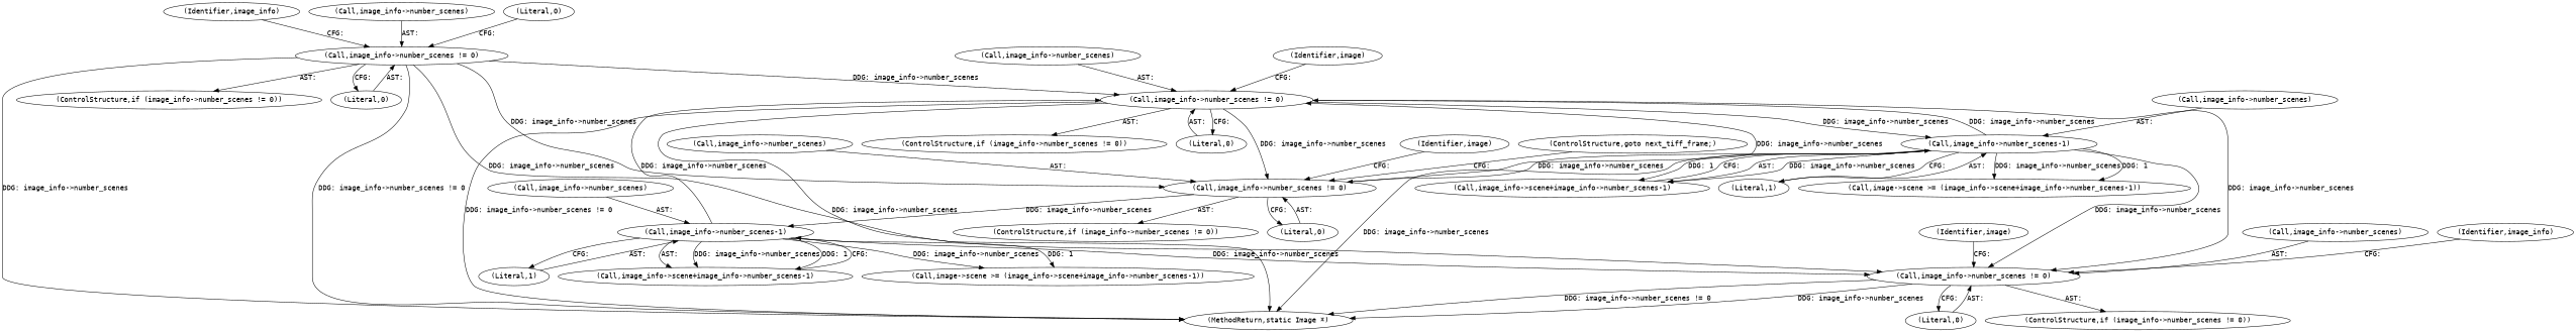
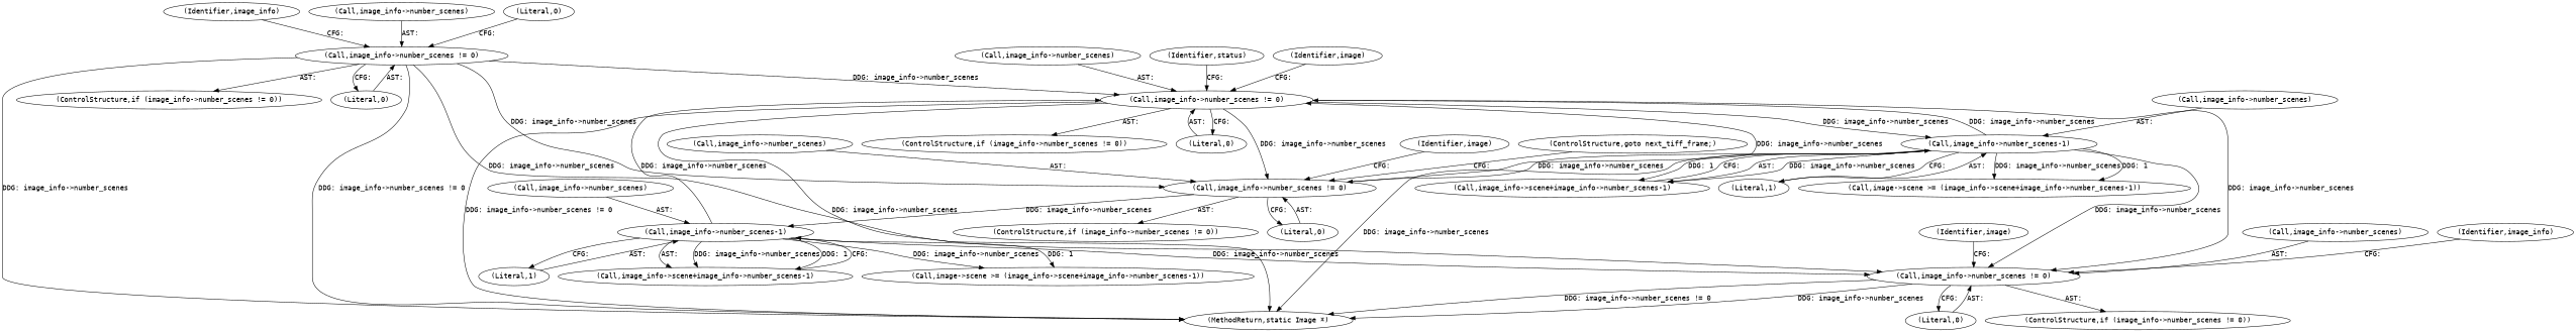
  digraph {
    fontname="DejaVu Sans Mono"
    node [fontname="DejaVu Sans Mono"]
    edge [fontname="DejaVu Sans Mono"]
    n1 [label="(Call,image_info->number_scenes != 0)"]
    n2 [label="(MethodReturn,static Image *)"]
    n3 [label="(Literal,0)"]
    n4 [label="(ControlStructure,if (image_info->number_scenes != 0))"]
    n5 [label="(Call,image_info->number_scenes != 0)"]
    n6 [label="(Call,image_info->number_scenes-1)"]
    n7 [label="(Call,image_info->number_scenes != 0)"]
    n8 [label="(ControlStructure,if (image_info->number_scenes != 0))"]
    n9 [label="(Literal,0)"]
    n10 [label="(Call,image_info->scene+image_info->number_scenes-1)"]
    n11 [label="(Literal,1)"]
    n12 [label="(Call,image->scene >= (image_info->scene+image_info->number_scenes-1))"]
    n13 [label="(Call,image_info->number_scenes-1)"]
    n14 [label="(Call,image_info->scene+image_info->number_scenes-1)"]
    n15 [label="(Literal,1)"]
    n16 [label="(Call,image->scene >= (image_info->scene+image_info->number_scenes-1))"]
    n17 [label="(ControlStructure,if (image_info->number_scenes != 0))"]
    n18 [label="(Literal,0)"]
    n19 [label="(Call,image_info->number_scenes != 0)"]
    n20 [label="(ControlStructure,if (image_info->number_scenes != 0))"]
    n21 [label="(Literal,0)"]
    n22 [label="(Identifier,image)"]
    n23 [label="(Identifier,image_info)"]
    n24 [label="(Call,image_info->number_scenes)"]
    n25 [label="(Call,image_info->number_scenes)"]
    n26 [label="(Call,image_info->number_scenes)"]
    n27 [label="(Call,image_info->number_scenes)"]
    n28 [label="(Identifier,image_info)"]
    n29 [label="(Literal,0)"]
    n30 [label="(Call,image_info->number_scenes)"]
    n31 [label="(Identifier,image)"]
    n32 [label="(ControlStructure,goto next_tiff_frame;)"]
    n33 [label="(Call,image_info->number_scenes)"]
+   n34 [label="(Identifier,status)"]
    n35 [label="(Identifier,image)"]
    n1 -> n2 [label="DDG: image_info->number_scenes != 0"]
    n1 -> n2 [label="DDG: image_info->number_scenes"]
    n1 -> n3 [label="CFG: "]
    n1 -> n4 [label="AST: "]
    n3 -> n1 [label="AST: "]
    n5 -> n1 [label="DDG: image_info->number_scenes"]
    n5 -> n2 [label="DDG: image_info->number_scenes"]
    n5 -> n2 [label="DDG: image_info->number_scenes != 0"]
    n5 -> n6 [label="DDG: image_info->number_scenes"]
    n5 -> n7 [label="DDG: image_info->number_scenes"]
    n5 -> n8 [label="AST: "]
    n5 -> n9 [label="CFG: "]
    n6 -> n1 [label="DDG: image_info->number_scenes"]
    n6 -> n2 [label="DDG: image_info->number_scenes"]
    n6 -> n5 [label="DDG: image_info->number_scenes"]
    n6 -> n7 [label="DDG: image_info->number_scenes"]
    n6 -> n10 [label="AST: "]
    n6 -> n10 [label="DDG: image_info->number_scenes"]
    n6 -> n10 [label="DDG: 1"]
    n6 -> n11 [label="CFG: "]
    n6 -> n12 [label="DDG: image_info->number_scenes"]
    n6 -> n12 [label="DDG: 1"]
    n7 -> n5 [label="DDG: image_info->number_scenes"]
    n7 -> n13 [label="DDG: image_info->number_scenes"]
    n7 -> n17 [label="AST: "]
    n7 -> n18 [label="CFG: "]
    n9 -> n5 [label="AST: "]
    n10 -> n6 [label="CFG: "]
    n11 -> n6 [label="AST: "]
    n13 -> n1 [label="DDG: image_info->number_scenes"]
    n13 -> n5 [label="DDG: image_info->number_scenes"]
    n13 -> n14 [label="AST: "]
    n13 -> n14 [label="DDG: image_info->number_scenes"]
    n13 -> n14 [label="DDG: 1"]
    n13 -> n15 [label="CFG: "]
    n13 -> n16 [label="DDG: image_info->number_scenes"]
    n13 -> n16 [label="DDG: 1"]
    n14 -> n13 [label="CFG: "]
    n15 -> n13 [label="AST: "]
    n18 -> n7 [label="AST: "]
    n19 -> n1 [label="DDG: image_info->number_scenes"]
    n19 -> n2 [label="DDG: image_info->number_scenes"]
    n19 -> n2 [label="DDG: image_info->number_scenes != 0"]
    n19 -> n5 [label="DDG: image_info->number_scenes"]
    n19 -> n7 [label="DDG: image_info->number_scenes"]
    n19 -> n20 [label="AST: "]
    n19 -> n21 [label="CFG: "]
    n21 -> n19 [label="AST: "]
    n22 -> n7 [label="CFG: "]
    n23 -> n19 [label="CFG: "]
    n24 -> n5 [label="AST: "]
    n25 -> n1 [label="AST: "]
    n26 -> n13 [label="AST: "]
    n27 -> n19 [label="AST: "]
    n28 -> n1 [label="CFG: "]
    n29 -> n19 [label="CFG: "]
    n30 -> n6 [label="AST: "]
    n31 -> n1 [label="CFG: "]
    n32 -> n7 [label="CFG: "]
    n33 -> n7 [label="AST: "]
+   n34 -> n5 [label="CFG: "]
    n35 -> n5 [label="CFG: "]
  }
